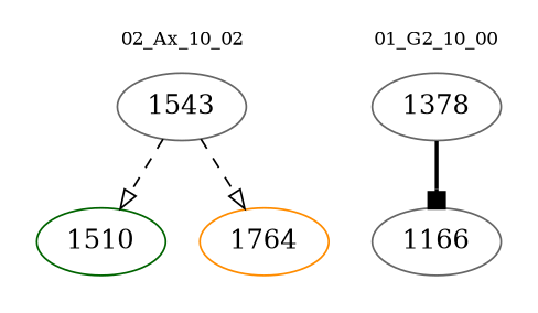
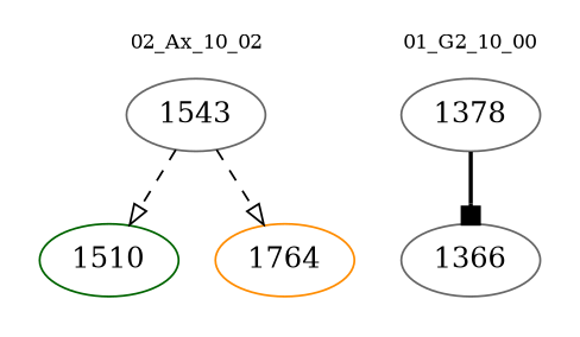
  digraph {
    node [color=gray40]
    edge [arrowhead=onormal color=black style=dashed]
    n1 [label=1543]
    n2 [color=darkgreen label=1510]
    n3 [color=darkorange label=1764]
    n4 [label=1378]
-   n5 [label=1166]
+   n5 [label=1366]
    subgraph cluster_1 {
      color=white
      fontsize=10
      label="02_Ax_10_02"
      n1
      n2
      n3
    }
    subgraph cluster_2 {
      color=white
      fontsize=10
      label="01_G2_10_00"
      n4
      n5
    }
    n1 -> n2
    n1 -> n3
    n4 -> n5 [arrowhead=box style=bold]
  }
